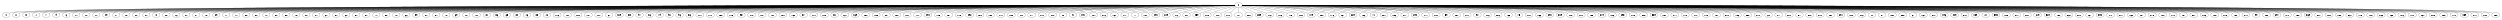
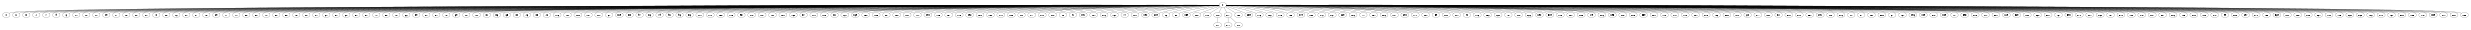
  graph {
    fontname="DejaVu Sans"
    node [fontname="DejaVu Sans"]
    edge [fontname="DejaVu Sans"]
    1
    0
    2
    3
    4
    7
    9
    6
    14
    12
    10
    19
    17
    13
    22
    20
    8
    23
    16
    21
    27
    43
    29
    47
    44
    33
    38
    40
    32
    55
    45
    28
    24
    60
    30
    62
    50
    31
    70
    53
    48
    66
    89
    80
    34
    73
    69
    18
    101
    84
    36
    65
    81
    46
    88
    42
    116
    121
    125
    127
    110
    64
    129
    n64 [label=35]
    97
    86
    79
    92
    96
    56
    114
    140
    135
    105
    95
    142
    157
    120
    150
    168
    57
    100
    123
    82
    164
    169
    158
    155
    83
    188
    134
    144
    190
    115
    137
    143
    192
    138
    132
    172
    153
    25
    177
    200
    212
    58
    94
    194
    124
    206
    161
    147
    77
    180
    191
    209
    26
    52
    159
    228
    102
    118
    217
    232
    259
    146
    126
    145
    185
    179
    238
    176
    267
    229
    136
    74
    234
    236
    207
    290
    174
    280
    59
    231
    214
    91
    106
    256
    165
    75
    112
    266
    291
    309
    103
    220
    255
    279
    226
    293
    203
    325
    339
    230
    274
    148
    141
    108
    284
    318
    186
    353
    340
    68
    277
    320
    54
    312
    300
    350
    294
    302
    216
    11
    87
    330
    335
    67
    264
    341
    196
    119
    342
    189
    41
    393
    313
    344
    334
    249
    329
    152
    362
    321
    167
    391
    371
    204
    262
    187
    375
    428
    175
    237
    327
    286
    425
    215
    438
    272
    99
    338
    297
    370
    453
    369
    310
    183
    288
    364
    445
    405
    263
    363
    426
    240
    261
    323
    285
    475
    139
    244
    282
    233
    1 -- 0
    1 -- 2
    1 -- 3
    1 -- 4
    1 -- 7
    1 -- 9
    1 -- 6
    1 -- 14
    1 -- 12
    1 -- 10
    1 -- 19
    1 -- 17
    1 -- 13
    1 -- 22
    1 -- 20
    1 -- 8
    1 -- 23
    1 -- 16
    1 -- 21
    1 -- 27
    1 -- 43
    1 -- 29
    1 -- 47
    1 -- 44
    1 -- 33
    1 -- 38
    1 -- 40
    1 -- 32
    1 -- 55
    1 -- 45
    1 -- 28
    1 -- 24
    1 -- 60
    1 -- 30
    1 -- 62
    1 -- 50
    1 -- 31
    1 -- 70
    1 -- 53
    1 -- 48
    1 -- 66
    1 -- 89
    1 -- 80
    1 -- 34
    1 -- 73
    1 -- 69
    1 -- 18
    1 -- 101
    1 -- 84
    1 -- 36
    1 -- 65
    1 -- 81
    1 -- 46
    1 -- 88
    1 -- 42
    1 -- 116
    1 -- 121
    1 -- 125
    1 -- 127
    1 -- 110
    1 -- 64
    1 -- 129
    1 -- n64
    1 -- 97
    1 -- 86
    1 -- 79
    1 -- 92
    1 -- 96
    1 -- 56
    1 -- 114
    1 -- 140
    1 -- 135
    1 -- 105
    1 -- 95
    1 -- 142
    1 -- 157
    1 -- 120
    1 -- 150
    1 -- 168
    1 -- 57
    1 -- 100
    1 -- 123
    1 -- 82
    1 -- 164
    1 -- 169
    1 -- 158
    1 -- 155
    1 -- 83
    1 -- 188
    1 -- 134
    1 -- 144
    1 -- 190
    1 -- 115
    1 -- 137
    1 -- 143
    1 -- 192
    1 -- 138
    1 -- 132
    1 -- 172
    1 -- 153
    1 -- 25
    1 -- 177
    1 -- 200
    1 -- 212
    1 -- 58
    1 -- 94
    1 -- 194
    1 -- 124
    1 -- 206
    1 -- 161
-   1 -- 147
+   118 -- 147
    1 -- 77
    1 -- 180
    1 -- 191
    1 -- 209
    1 -- 26
    1 -- 52
    1 -- 159
    1 -- 228
    1 -- 102
    1 -- 118
    1 -- 217
    1 -- 232
    1 -- 259
    1 -- 146
    1 -- 126
    1 -- 145
    1 -- 185
    1 -- 179
    1 -- 238
    1 -- 176
    1 -- 267
    1 -- 229
    1 -- 136
    1 -- 74
    1 -- 234
    1 -- 236
    1 -- 207
    1 -- 290
    1 -- 174
    1 -- 280
    1 -- 59
    1 -- 231
    1 -- 214
    1 -- 91
    1 -- 106
    1 -- 256
    1 -- 165
    1 -- 75
    1 -- 112
    1 -- 266
    1 -- 291
    1 -- 309
    1 -- 103
    1 -- 220
    1 -- 255
    1 -- 279
    1 -- 226
    1 -- 293
    1 -- 203
    1 -- 325
    1 -- 339
    1 -- 230
-   1 -- 274
+   217 -- 274
    1 -- 148
    1 -- 141
    1 -- 108
    1 -- 284
    1 -- 318
    1 -- 186
    1 -- 353
    1 -- 340
    1 -- 68
    1 -- 277
    1 -- 320
    1 -- 54
    1 -- 312
    1 -- 300
    1 -- 350
    1 -- 294
    1 -- 302
    1 -- 216
    1 -- 11
    1 -- 87
    1 -- 330
    1 -- 335
    1 -- 67
    1 -- 264
-   1 -- 341
+   217 -- 341
    1 -- 196
    1 -- 119
    1 -- 342
    1 -- 189
    1 -- 41
    1 -- 393
    1 -- 313
    1 -- 344
    1 -- 334
    1 -- 249
    1 -- 329
    1 -- 152
    1 -- 362
    1 -- 321
    1 -- 167
    1 -- 391
    1 -- 371
    1 -- 204
    1 -- 262
    1 -- 187
    1 -- 375
    1 -- 428
    1 -- 175
    1 -- 237
    1 -- 327
    1 -- 286
    1 -- 425
    1 -- 215
    1 -- 438
    1 -- 272
    1 -- 99
    1 -- 338
    1 -- 297
    1 -- 370
    1 -- 453
    1 -- 369
    1 -- 310
    1 -- 183
    1 -- 288
    1 -- 364
    1 -- 445
    1 -- 405
    1 -- 263
    1 -- 363
    1 -- 426
    1 -- 240
    1 -- 261
    1 -- 323
    1 -- 285
    1 -- 475
    1 -- 139
    1 -- 244
    1 -- 282
    1 -- 233
  }
